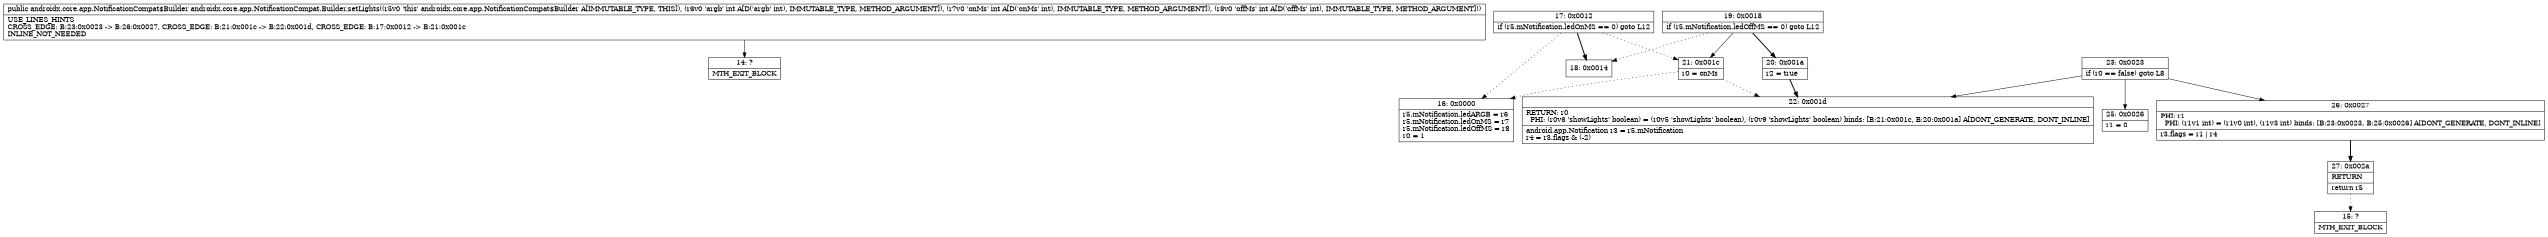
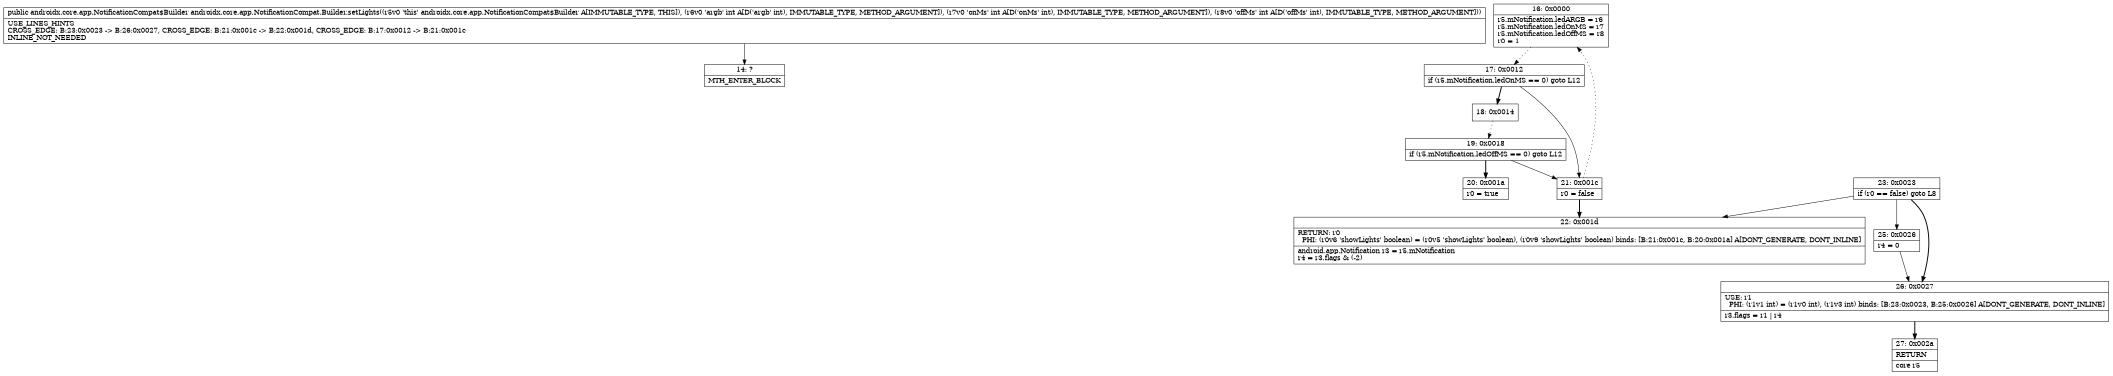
  digraph {
    node [shape=record]
    edge [style=solid]
-   n1 [label="{14\:\ ?|MTH_EXIT_BLOCK\l}"]
+   n1 [label="{14\:\ ?|MTH_ENTER_BLOCK\l}"]
    n2 [label="{16\:\ 0x0000|r5.mNotification.ledARGB = r6\lr5.mNotification.ledOnMS = r7\lr5.mNotification.ledOffMS = r8\lr0 = 1\l}"]
    n3 [label="{17\:\ 0x0012|if (r5.mNotification.ledOnMS == 0) goto L12\l}"]
    n4 [label="{18\:\ 0x0014}"]
-   n5 [label="{21\:\ 0x001c|r0 = onMs\l}"]
+   n5 [label="{21\:\ 0x001c|r0 = false\l}"]
    n6 [label="{19\:\ 0x0018|if (r5.mNotification.ledOffMS == 0) goto L12\l}"]
    n7 [label="{22\:\ 0x001d|RETURN: r0 \l  PHI: (r0v6 'showLights' boolean) = (r0v5 'showLights' boolean), (r0v9 'showLights' boolean) binds: [B:21:0x001c, B:20:0x001a] A[DONT_GENERATE, DONT_INLINE]\l|android.app.Notification r3 = r5.mNotification\lr4 = r3.flags & (\-2)\l}"]
-   n8 [label="{20\:\ 0x001a|r2 = true\l}"]
+   n8 [label="{20\:\ 0x001a|r0 = true\l}"]
    n9 [label="{23\:\ 0x0023|if (r0 == false) goto L8\l}"]
-   n10 [label="{25\:\ 0x0026|r1 = 0\l}"]
-   n11 [label="{26\:\ 0x0027|PHI: r1 \l  PHI: (r1v1 int) = (r1v0 int), (r1v3 int) binds: [B:23:0x0023, B:25:0x0026] A[DONT_GENERATE, DONT_INLINE]\l|r3.flags = r1 \| r4\l}"]
-   n12 [label="{27\:\ 0x002a|RETURN\l|return r5\l}"]
-   n13 [label="{15\:\ ?|MTH_EXIT_BLOCK\l}"]
+   n10 [label="{25\:\ 0x0026|r4 = 0\l}"]
+   n11 [label="{26\:\ 0x0027|USE: r1 \l  PHI: (r1v1 int) = (r1v0 int), (r1v3 int) binds: [B:23:0x0023, B:25:0x0026] A[DONT_GENERATE, DONT_INLINE]\l|r3.flags = r1 \| r4\l}"]
+   n12 [label="{27\:\ 0x002a|RETURN\l|core r5\l}"]
    n14 [label="{public androidx.core.app.NotificationCompat$Builder androidx.core.app.NotificationCompat.Builder.setLights((r5v0 'this' androidx.core.app.NotificationCompat$Builder A[IMMUTABLE_TYPE, THIS]), (r6v0 'argb' int A[D('argb' int), IMMUTABLE_TYPE, METHOD_ARGUMENT]), (r7v0 'onMs' int A[D('onMs' int), IMMUTABLE_TYPE, METHOD_ARGUMENT]), (r8v0 'offMs' int A[D('offMs' int), IMMUTABLE_TYPE, METHOD_ARGUMENT]))  | USE_LINES_HINTS\lCROSS_EDGE: B:23:0x0023 \-\> B:26:0x0027, CROSS_EDGE: B:21:0x001c \-\> B:22:0x001d, CROSS_EDGE: B:17:0x0012 \-\> B:21:0x001c\lINLINE_NOT_NEEDED\l}"]
-   n3 -> n2 [style=dotted]
+   n2 -> n3 [style=dotted]
    n3 -> n4 [style=bold]
-   n3 -> n5 [style=dotted]
-   n6 -> n4 [style=dotted]
+   n3 -> n5
+   n4 -> n6 [style=dotted]
    n5 -> n2 [style=dotted]
-   n5 -> n7 [style=dotted]
+   n5 -> n7 [style=bold]
    n6 -> n5
    n6 -> n8 [style=bold]
-   n8 -> n7 [style=bold]
    n9 -> n7
    n9 -> n10
-   n9 -> n11
+   n9 -> n11 [style=bold]
+   n10 -> n11
    n11 -> n12 [style=bold]
-   n12 -> n13 [style=dotted]
    n14 -> n1
  }
